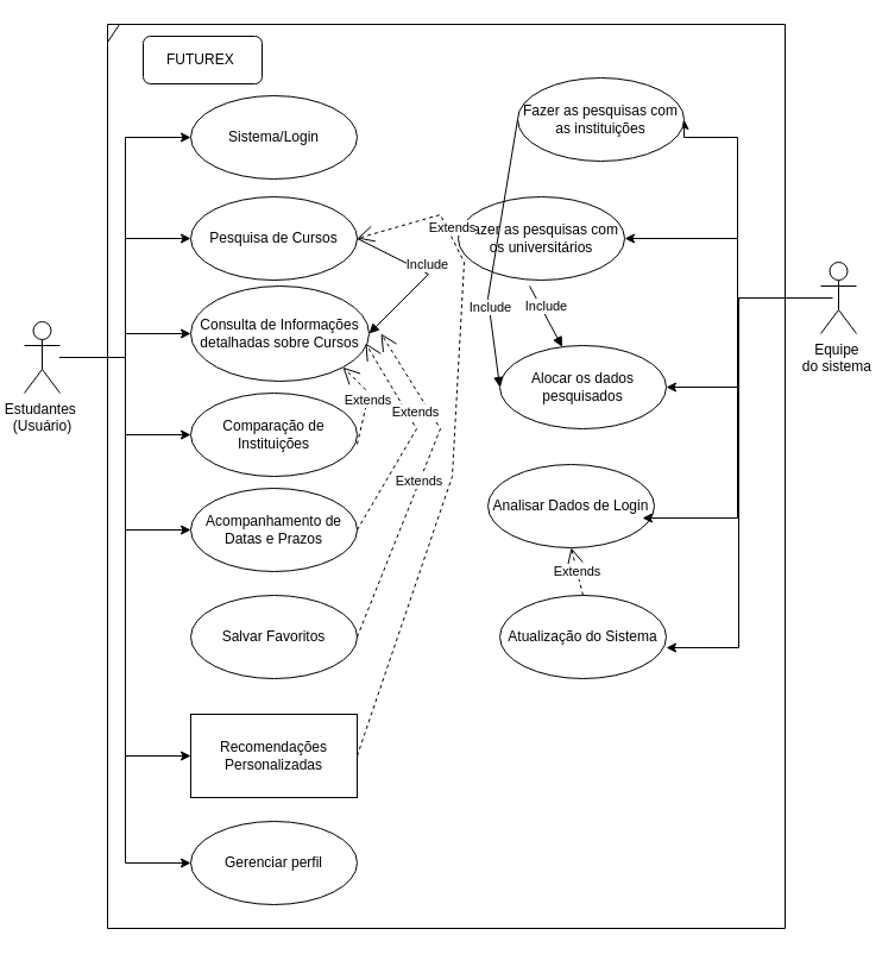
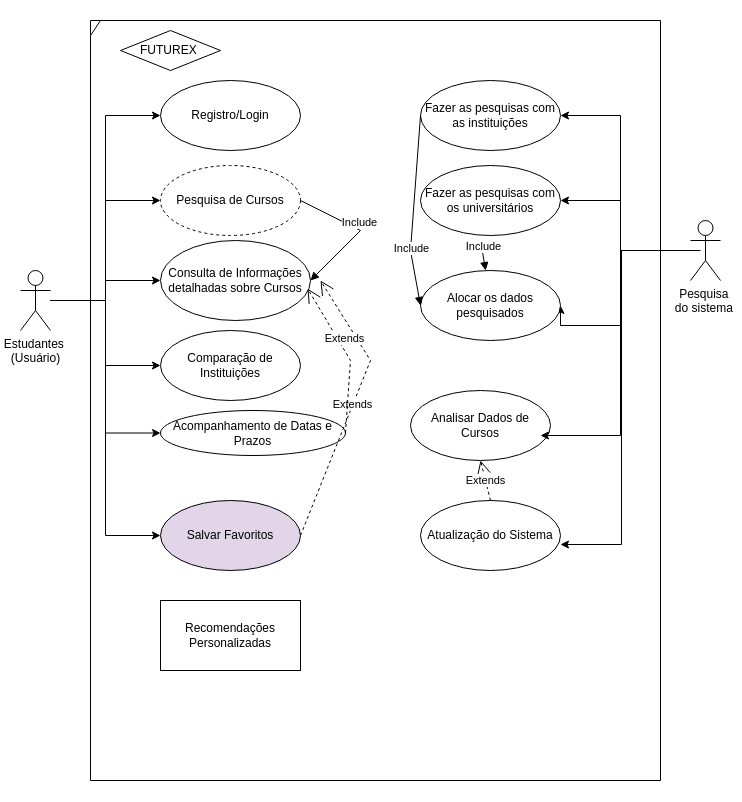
  <mxCell id="0" />
  <mxCell id="1" parent="0" />
  <mxCell id="2" style="edgeStyle=orthogonalEdgeStyle;rounded=0;orthogonalLoop=1;jettySize=auto;html=1;entryX=0;entryY=0.5;entryDx=0;entryDy=0;" parent="1" source="10" target="16" edge="1"><mxGeometry relative="1" as="geometry" /></mxCell>
  <mxCell id="3" style="edgeStyle=orthogonalEdgeStyle;rounded=0;orthogonalLoop=1;jettySize=auto;html=1;entryX=0;entryY=0.5;entryDx=0;entryDy=0;" parent="1" source="10" target="17" edge="1"><mxGeometry relative="1" as="geometry" /></mxCell>
  <mxCell id="4" style="edgeStyle=orthogonalEdgeStyle;rounded=0;orthogonalLoop=1;jettySize=auto;html=1;entryX=0;entryY=0.5;entryDx=0;entryDy=0;" parent="1" source="10" target="18" edge="1"><mxGeometry relative="1" as="geometry" /></mxCell>
  <mxCell id="5" style="edgeStyle=orthogonalEdgeStyle;rounded=0;orthogonalLoop=1;jettySize=auto;html=1;entryX=0;entryY=0.5;entryDx=0;entryDy=0;" parent="1" source="10" target="20" edge="1"><mxGeometry relative="1" as="geometry" /></mxCell>
  <mxCell id="6" style="edgeStyle=orthogonalEdgeStyle;rounded=0;orthogonalLoop=1;jettySize=auto;html=1;entryX=0;entryY=0.5;entryDx=0;entryDy=0;" parent="1" source="10" target="21" edge="1"><mxGeometry relative="1" as="geometry" /></mxCell>
- <mxCell id="8" style="edgeStyle=orthogonalEdgeStyle;rounded=0;orthogonalLoop=1;jettySize=auto;html=1;entryX=0;entryY=0.5;entryDx=0;entryDy=0;" parent="1" source="10" target="35" edge="1"><mxGeometry relative="1" as="geometry" /></mxCell>
- <mxCell id="9" style="edgeStyle=orthogonalEdgeStyle;rounded=0;orthogonalLoop=1;jettySize=auto;html=1;entryX=0;entryY=0.5;entryDx=0;entryDy=0;" parent="1" source="10" target="36" edge="1"><mxGeometry relative="1" as="geometry" /></mxCell>
+ <mxCell id="7" style="edgeStyle=orthogonalEdgeStyle;rounded=0;orthogonalLoop=1;jettySize=auto;html=1;entryX=0;entryY=0.5;entryDx=0;entryDy=0;" parent="1" source="10" target="19" edge="1"><mxGeometry relative="1" as="geometry" /></mxCell>
  <mxCell id="10" value="Estudantes&amp;nbsp;&lt;div&gt;(Usuário)&lt;/div&gt;" style="shape=umlActor;verticalLabelPosition=bottom;verticalAlign=top;html=1;" parent="1" vertex="1"><mxGeometry x="20" y="270" width="30" height="60" as="geometry" /></mxCell>
  <mxCell id="11" style="edgeStyle=orthogonalEdgeStyle;rounded=0;orthogonalLoop=1;jettySize=auto;html=1;entryX=1;entryY=0.5;entryDx=0;entryDy=0;" parent="1" source="14" target="24" edge="1"><mxGeometry relative="1" as="geometry"><Array as="points"><mxPoint x="620" y="250" /><mxPoint x="620" y="115" /></Array></mxGeometry></mxCell>
  <mxCell id="12" style="edgeStyle=orthogonalEdgeStyle;rounded=0;orthogonalLoop=1;jettySize=auto;html=1;entryX=1;entryY=0.5;entryDx=0;entryDy=0;" parent="1" source="14" target="25" edge="1"><mxGeometry relative="1" as="geometry"><Array as="points"><mxPoint x="620" y="250" /><mxPoint x="620" y="200" /></Array></mxGeometry></mxCell>
  <mxCell id="13" style="edgeStyle=orthogonalEdgeStyle;rounded=0;orthogonalLoop=1;jettySize=auto;html=1;entryX=1;entryY=0.5;entryDx=0;entryDy=0;" parent="1" source="14" target="26" edge="1"><mxGeometry relative="1" as="geometry"><Array as="points"><mxPoint x="620" y="250" /><mxPoint x="620" y="325" /></Array></mxGeometry></mxCell>
- <mxCell id="14" value="Equipe&amp;nbsp;&lt;div&gt;do sistema&amp;nbsp;&lt;/div&gt;" style="shape=umlActor;verticalLabelPosition=bottom;verticalAlign=top;html=1;" parent="1" vertex="1"><mxGeometry x="690" y="220" width="30" height="60" as="geometry" /></mxCell>
+ <mxCell id="14" value="Pesquisa&amp;nbsp;&lt;div&gt;do sistema&amp;nbsp;&lt;/div&gt;" style="shape=umlActor;verticalLabelPosition=bottom;verticalAlign=top;html=1;" parent="1" vertex="1"><mxGeometry x="690" y="220" width="30" height="60" as="geometry" /></mxCell>
  <mxCell id="15" value="" style="shape=umlFrame;whiteSpace=wrap;html=1;pointerEvents=0;width=10;height=15;" parent="1" vertex="1"><mxGeometry x="90" width="570" height="760" as="geometry" y="20" /></mxCell>
- <mxCell id="16" value="Sistema/Login" style="ellipse;whiteSpace=wrap;html=1;" parent="1" vertex="1"><mxGeometry x="160" y="80" width="140" height="70" as="geometry" /></mxCell>
- <mxCell id="17" value="Pesquisa de Cursos" style="ellipse;whiteSpace=wrap;html=1;" parent="1" vertex="1"><mxGeometry x="160" y="165" width="140" height="70" as="geometry" /></mxCell>
+ <mxCell id="16" value="Registro/Login" style="ellipse;whiteSpace=wrap;html=1;" parent="1" vertex="1"><mxGeometry x="160" y="80" width="140" height="70" as="geometry" /></mxCell>
+ <mxCell id="17" value="Pesquisa de Cursos" style="ellipse;whiteSpace=wrap;html=1;dashed=1;" parent="1" vertex="1"><mxGeometry x="160" y="165" width="140" height="70" as="geometry" /></mxCell>
  <mxCell id="18" value="Consulta de Informações detalhadas sobre Cursos" style="ellipse;whiteSpace=wrap;html=1;" parent="1" vertex="1"><mxGeometry x="160" y="240" width="150" height="80" as="geometry" /></mxCell>
- <mxCell id="19" value="Salvar Favoritos" style="ellipse;whiteSpace=wrap;html=1;" parent="1" vertex="1"><mxGeometry x="160" y="500" width="140" height="70" as="geometry" /></mxCell>
+ <mxCell id="19" value="Salvar Favoritos" style="ellipse;whiteSpace=wrap;html=1;fillColor=#e1d5e7;" parent="1" vertex="1"><mxGeometry x="160" y="500" width="140" height="70" as="geometry" /></mxCell>
  <mxCell id="20" value="Comparação de Instituições" style="ellipse;whiteSpace=wrap;html=1;" parent="1" vertex="1"><mxGeometry x="160" y="330" width="140" height="70" as="geometry" /></mxCell>
- <mxCell id="21" value="Acompanhamento de Datas e Prazos" style="ellipse;whiteSpace=wrap;html=1;" parent="1" vertex="1"><mxGeometry x="160" y="410" width="140" height="70" as="geometry" /></mxCell>
- <mxCell id="22" value="Analisar Dados de Login" style="ellipse;whiteSpace=wrap;html=1;" parent="1" vertex="1"><mxGeometry x="410" y="390" width="140" height="70" as="geometry" /></mxCell>
+ <mxCell id="21" value="Acompanhamento de Datas e Prazos" style="ellipse;whiteSpace=wrap;html=1;" parent="1" vertex="1"><mxGeometry x="160" y="410" width="185" height="45" as="geometry" /></mxCell>
+ <mxCell id="22" value="Analisar Dados de Cursos" style="ellipse;whiteSpace=wrap;html=1;" parent="1" vertex="1"><mxGeometry x="410" y="390" width="140" height="70" as="geometry" /></mxCell>
  <mxCell id="23" value="Atualização do Sistema" style="ellipse;whiteSpace=wrap;html=1;" parent="1" vertex="1"><mxGeometry x="420" y="500" width="140" height="70" as="geometry" /></mxCell>
- <mxCell id="24" value="Fazer as pesquisas com as instituições" style="ellipse;whiteSpace=wrap;html=1;" parent="1" vertex="1"><mxGeometry x="435" y="65" width="140" height="70" as="geometry" /></mxCell>
- <mxCell id="25" value="Fazer as pesquisas com os universitários" style="ellipse;whiteSpace=wrap;html=1;" parent="1" vertex="1"><mxGeometry x="385" y="165" width="140" height="70" as="geometry" /></mxCell>
- <mxCell id="26" value="Alocar os dados pesquisados" style="ellipse;whiteSpace=wrap;html=1;" parent="1" vertex="1"><mxGeometry x="420" y="290" width="140" height="70" as="geometry" /></mxCell>
+ <mxCell id="24" value="Fazer as pesquisas com as instituições" style="ellipse;whiteSpace=wrap;html=1;" parent="1" vertex="1"><mxGeometry x="420" y="80" width="140" height="70" as="geometry" /></mxCell>
+ <mxCell id="25" value="Fazer as pesquisas com os universitários" style="ellipse;whiteSpace=wrap;html=1;" parent="1" vertex="1"><mxGeometry x="420" y="165" width="140" height="70" as="geometry" /></mxCell>
+ <mxCell id="26" value="Alocar os dados pesquisados" style="ellipse;whiteSpace=wrap;html=1;" parent="1" vertex="1"><mxGeometry x="420" y="270" width="140" height="70" as="geometry" /></mxCell>
  <mxCell id="27" style="edgeStyle=orthogonalEdgeStyle;rounded=0;orthogonalLoop=1;jettySize=auto;html=1;entryX=1;entryY=0.5;entryDx=0;entryDy=0;" parent="1" edge="1"><mxGeometry relative="1" as="geometry"><mxPoint x="700" y="250" as="sourcePoint" /><mxPoint x="540" y="435" as="targetPoint" /><Array as="points"><mxPoint x="620" y="250" /><mxPoint x="620" y="435" /></Array></mxGeometry></mxCell>
  <mxCell id="28" style="edgeStyle=orthogonalEdgeStyle;rounded=0;orthogonalLoop=1;jettySize=auto;html=1;entryX=0.993;entryY=0.629;entryDx=0;entryDy=0;entryPerimeter=0;" parent="1" edge="1"><mxGeometry relative="1" as="geometry"><mxPoint x="690.98" y="250" as="sourcePoint" /><mxPoint x="560" y="544.03" as="targetPoint" /><Array as="points"><mxPoint x="620.98" y="250" /><mxPoint x="620.98" y="544" /></Array></mxGeometry></mxCell>
  <mxCell id="29" value="Include" style="html=1;verticalAlign=bottom;endArrow=block;curved=0;rounded=0;exitX=1;exitY=0.5;exitDx=0;exitDy=0;entryX=1;entryY=0.5;entryDx=0;entryDy=0;" parent="1" source="17" target="18" edge="1"><mxGeometry width="80" relative="1" as="geometry"><mxPoint x="320" y="210" as="sourcePoint" /><mxPoint x="400" y="230" as="targetPoint" /><Array as="points"><mxPoint x="360" y="230" /></Array></mxGeometry></mxCell>
  <mxCell id="30" value="Include" style="html=1;verticalAlign=bottom;endArrow=block;curved=0;rounded=0;exitX=0;exitY=0.5;exitDx=0;exitDy=0;entryX=0;entryY=0.5;entryDx=0;entryDy=0;" parent="1" source="24" target="26" edge="1"><mxGeometry x="0.488" width="80" relative="1" as="geometry"><mxPoint x="400" y="160" as="sourcePoint" /><mxPoint x="480" y="160" as="targetPoint" /><Array as="points"><mxPoint x="410" y="250" /></Array><mxPoint as="offset" /></mxGeometry></mxCell>
  <mxCell id="31" value="Include" style="html=1;verticalAlign=bottom;endArrow=block;curved=0;rounded=0;exitX=0.429;exitY=1.071;exitDx=0;exitDy=0;exitPerimeter=0;" parent="1" source="25" target="26" edge="1"><mxGeometry width="80" relative="1" as="geometry"><mxPoint x="520" y="240" as="sourcePoint" /><mxPoint x="600" y="240" as="targetPoint" /></mxGeometry></mxCell>
  <mxCell id="32" value="Extends" style="endArrow=open;endSize=12;dashed=1;html=1;rounded=0;entryX=0.5;entryY=1;entryDx=0;entryDy=0;exitX=0.5;exitY=0;exitDx=0;exitDy=0;" parent="1" source="23" target="22" edge="1"><mxGeometry width="160" relative="1" as="geometry"><mxPoint x="410" y="490" as="sourcePoint" /><mxPoint x="570" y="490" as="targetPoint" /></mxGeometry></mxCell>
- <mxCell id="33" value="FUTUREX&amp;nbsp;" style="rounded=1;whiteSpace=wrap;html=1;" parent="1" vertex="1"><mxGeometry x="120" y="30" width="100" height="40" as="geometry" /></mxCell>
- <mxCell id="34" value="Extends" style="endArrow=open;endSize=12;dashed=1;html=1;rounded=0;entryX=1;entryY=0.5;entryDx=0;entryDy=0;exitX=1;exitY=0.5;exitDx=0;exitDy=0;" parent="1" source="35" target="17" edge="1"><mxGeometry x="0.683" y="-4" width="160" relative="1" as="geometry"><mxPoint x="330" y="570" as="sourcePoint" /><mxPoint x="470" y="530" as="targetPoint" /><Array as="points"><mxPoint x="380" y="400" /><mxPoint x="390" y="220" /><mxPoint x="370" y="180" /></Array><mxPoint as="offset" /></mxGeometry></mxCell>
+ <mxCell id="33" value="FUTUREX&amp;nbsp;" style="rhombus;whiteSpace=wrap;html=1;" parent="1" vertex="1"><mxGeometry x="120" y="30" width="100" height="40" as="geometry" /></mxCell>
  <mxCell id="35" value="&lt;div&gt;Recomendações Personalizadas&lt;br&gt;&lt;/div&gt;" style="whiteSpace=wrap;html=1;rounded=0;" parent="1" vertex="1"><mxGeometry x="160" y="600" width="140" height="70" as="geometry" /></mxCell>
- <mxCell id="36" value="&lt;div&gt;Gerenciar perfil&lt;br&gt;&lt;/div&gt;" style="ellipse;whiteSpace=wrap;html=1;" parent="1" vertex="1"><mxGeometry x="160" y="690" width="140" height="70" as="geometry" /></mxCell>
  <mxCell id="37" value="Extends" style="endArrow=open;endSize=12;dashed=1;html=1;rounded=0;entryX=1;entryY=0.5;entryDx=0;entryDy=0;exitX=1;exitY=0.5;exitDx=0;exitDy=0;" parent="1" source="19" edge="1"><mxGeometry width="160" relative="1" as="geometry"><mxPoint x="256.746" y="691.016" as="sourcePoint" /><mxPoint x="320" y="280" as="targetPoint" /><Array as="points"><mxPoint x="370" y="360" /></Array></mxGeometry></mxCell>
  <mxCell id="38" value="Extends" style="endArrow=open;endSize=12;dashed=1;html=1;rounded=0;exitX=1;exitY=0.5;exitDx=0;exitDy=0;entryX=0.98;entryY=0.6;entryDx=0;entryDy=0;entryPerimeter=0;" parent="1" source="21" target="18" edge="1"><mxGeometry x="0.213" y="-6" width="160" relative="1" as="geometry"><mxPoint x="320" y="440" as="sourcePoint" /><mxPoint x="480" y="440" as="targetPoint" /><Array as="points"><mxPoint x="350" y="360" /></Array><mxPoint as="offset" /></mxGeometry></mxCell>
- <mxCell id="39" value="Extends" style="endArrow=open;endSize=12;dashed=1;html=1;rounded=0;exitX=1;exitY=0.614;exitDx=0;exitDy=0;exitPerimeter=0;entryX=1;entryY=1;entryDx=0;entryDy=0;" parent="1" source="20" target="18" edge="1"><mxGeometry width="160" relative="1" as="geometry"><mxPoint x="310" y="400" as="sourcePoint" /><mxPoint x="470" y="400" as="targetPoint" /><Array as="points"><mxPoint x="310" y="330" /></Array></mxGeometry></mxCell>
